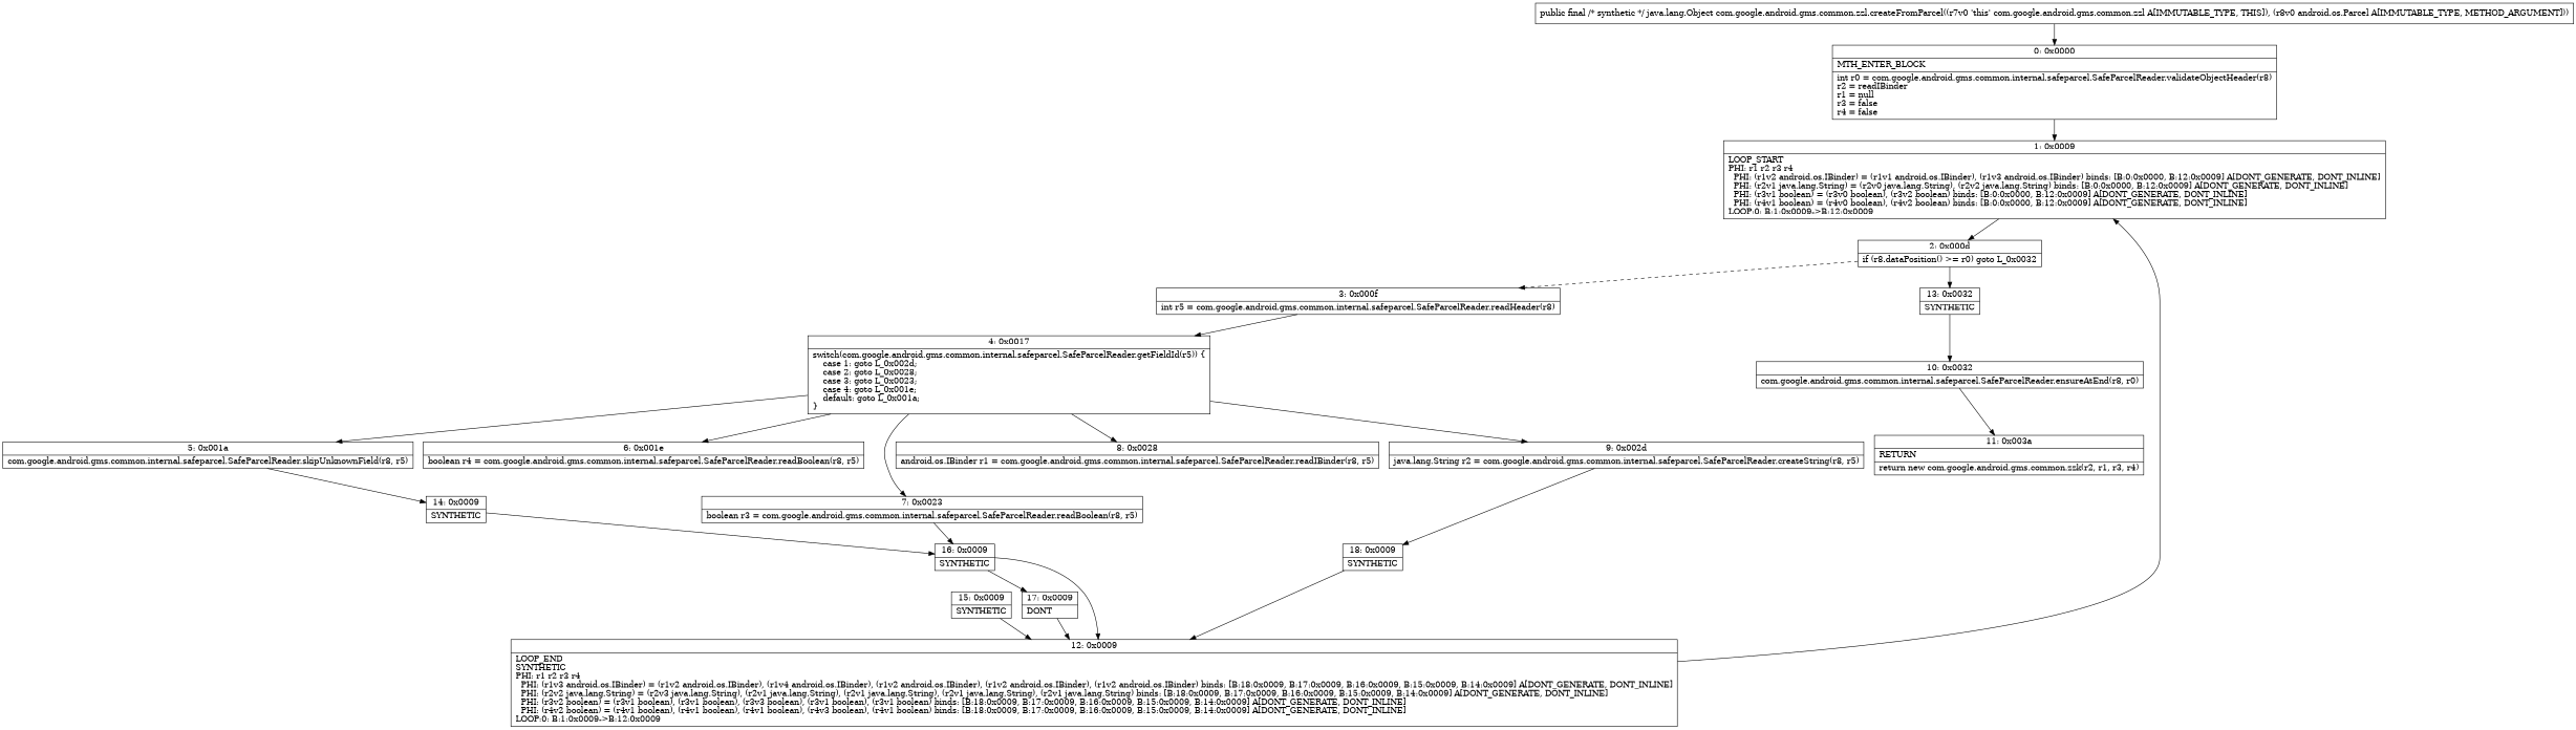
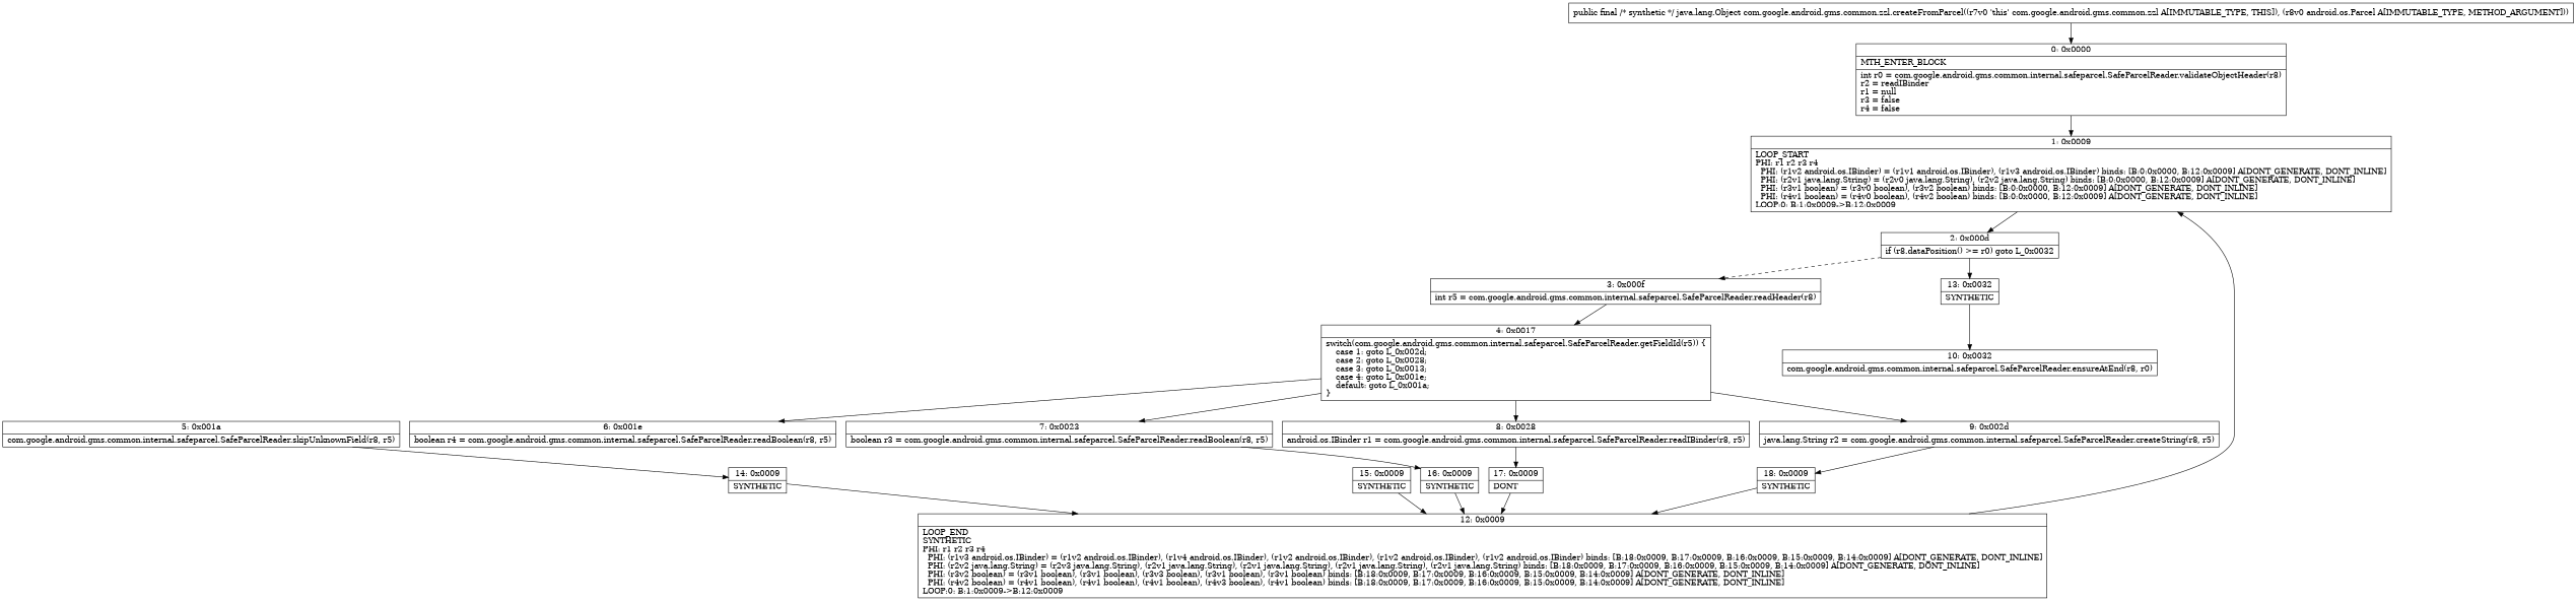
  digraph {
    node [shape=record]
    n1 [label="{0\:\ 0x0000|MTH_ENTER_BLOCK\l|int r0 = com.google.android.gms.common.internal.safeparcel.SafeParcelReader.validateObjectHeader(r8)\lr2 = readIBinder\lr1 = null\lr3 = false\lr4 = false\l}"]
    n2 [label="{1\:\ 0x0009|LOOP_START\lPHI: r1 r2 r3 r4 \l  PHI: (r1v2 android.os.IBinder) = (r1v1 android.os.IBinder), (r1v3 android.os.IBinder) binds: [B:0:0x0000, B:12:0x0009] A[DONT_GENERATE, DONT_INLINE]\l  PHI: (r2v1 java.lang.String) = (r2v0 java.lang.String), (r2v2 java.lang.String) binds: [B:0:0x0000, B:12:0x0009] A[DONT_GENERATE, DONT_INLINE]\l  PHI: (r3v1 boolean) = (r3v0 boolean), (r3v2 boolean) binds: [B:0:0x0000, B:12:0x0009] A[DONT_GENERATE, DONT_INLINE]\l  PHI: (r4v1 boolean) = (r4v0 boolean), (r4v2 boolean) binds: [B:0:0x0000, B:12:0x0009] A[DONT_GENERATE, DONT_INLINE]\lLOOP:0: B:1:0x0009\-\>B:12:0x0009\l}"]
    n3 [label="{2\:\ 0x000d|if (r8.dataPosition() \>= r0) goto L_0x0032\l}"]
    n4 [label="{3\:\ 0x000f|int r5 = com.google.android.gms.common.internal.safeparcel.SafeParcelReader.readHeader(r8)\l}"]
    n5 [label="{13\:\ 0x0032|SYNTHETIC\l}"]
-   n6 [label="{4\:\ 0x0017|switch(com.google.android.gms.common.internal.safeparcel.SafeParcelReader.getFieldId(r5)) \{\l    case 1: goto L_0x002d;\l    case 2: goto L_0x0028;\l    case 3: goto L_0x0023;\l    case 4: goto L_0x001e;\l    default: goto L_0x001a;\l\}\l}"]
+   n6 [label="{4\:\ 0x0017|switch(com.google.android.gms.common.internal.safeparcel.SafeParcelReader.getFieldId(r5)) \{\l    case 1: goto L_0x002d;\l    case 2: goto L_0x0028;\l    case 3: goto L_0x0013;\l    case 4: goto L_0x001e;\l    default: goto L_0x001a;\l\}\l}"]
    n7 [label="{10\:\ 0x0032|com.google.android.gms.common.internal.safeparcel.SafeParcelReader.ensureAtEnd(r8, r0)\l}"]
    n8 [label="{5\:\ 0x001a|com.google.android.gms.common.internal.safeparcel.SafeParcelReader.skipUnknownField(r8, r5)\l}"]
    n9 [label="{6\:\ 0x001e|boolean r4 = com.google.android.gms.common.internal.safeparcel.SafeParcelReader.readBoolean(r8, r5)\l}"]
    n10 [label="{7\:\ 0x0023|boolean r3 = com.google.android.gms.common.internal.safeparcel.SafeParcelReader.readBoolean(r8, r5)\l}"]
    n11 [label="{8\:\ 0x0028|android.os.IBinder r1 = com.google.android.gms.common.internal.safeparcel.SafeParcelReader.readIBinder(r8, r5)\l}"]
    n12 [label="{9\:\ 0x002d|java.lang.String r2 = com.google.android.gms.common.internal.safeparcel.SafeParcelReader.createString(r8, r5)\l}"]
    n13 [label="{14\:\ 0x0009|SYNTHETIC\l}"]
    n14 [label="{16\:\ 0x0009|SYNTHETIC\l}"]
    n15 [label="{17\:\ 0x0009|DONT\l}"]
    n16 [label="{18\:\ 0x0009|SYNTHETIC\l}"]
    n17 [label="{12\:\ 0x0009|LOOP_END\lSYNTHETIC\lPHI: r1 r2 r3 r4 \l  PHI: (r1v3 android.os.IBinder) = (r1v2 android.os.IBinder), (r1v4 android.os.IBinder), (r1v2 android.os.IBinder), (r1v2 android.os.IBinder), (r1v2 android.os.IBinder) binds: [B:18:0x0009, B:17:0x0009, B:16:0x0009, B:15:0x0009, B:14:0x0009] A[DONT_GENERATE, DONT_INLINE]\l  PHI: (r2v2 java.lang.String) = (r2v3 java.lang.String), (r2v1 java.lang.String), (r2v1 java.lang.String), (r2v1 java.lang.String), (r2v1 java.lang.String) binds: [B:18:0x0009, B:17:0x0009, B:16:0x0009, B:15:0x0009, B:14:0x0009] A[DONT_GENERATE, DONT_INLINE]\l  PHI: (r3v2 boolean) = (r3v1 boolean), (r3v1 boolean), (r3v3 boolean), (r3v1 boolean), (r3v1 boolean) binds: [B:18:0x0009, B:17:0x0009, B:16:0x0009, B:15:0x0009, B:14:0x0009] A[DONT_GENERATE, DONT_INLINE]\l  PHI: (r4v2 boolean) = (r4v1 boolean), (r4v1 boolean), (r4v1 boolean), (r4v3 boolean), (r4v1 boolean) binds: [B:18:0x0009, B:17:0x0009, B:16:0x0009, B:15:0x0009, B:14:0x0009] A[DONT_GENERATE, DONT_INLINE]\lLOOP:0: B:1:0x0009\-\>B:12:0x0009\l}"]
    n18 [label="{15\:\ 0x0009|SYNTHETIC\l}"]
-   n19 [label="{11\:\ 0x003a|RETURN\l|return new com.google.android.gms.common.zzk(r2, r1, r3, r4)\l}"]
    n20 [label="{public final \/* synthetic *\/ java.lang.Object com.google.android.gms.common.zzl.createFromParcel((r7v0 'this' com.google.android.gms.common.zzl A[IMMUTABLE_TYPE, THIS]), (r8v0 android.os.Parcel A[IMMUTABLE_TYPE, METHOD_ARGUMENT])) }"]
    n1 -> n2
    n2 -> n3
    n3 -> n4 [style=dashed]
    n3 -> n5
    n4 -> n6
    n5 -> n7
-   n6 -> n8
    n6 -> n9
    n6 -> n10
    n6 -> n11
    n6 -> n12
-   n7 -> n19
    n8 -> n13
    n10 -> n14
-   n14 -> n15
+   n11 -> n15
    n12 -> n16
-   n13 -> n14
+   n13 -> n17
    n14 -> n17
    n15 -> n17
    n16 -> n17
    n17 -> n2
    n18 -> n17
    n20 -> n1
  }
